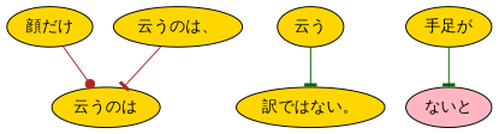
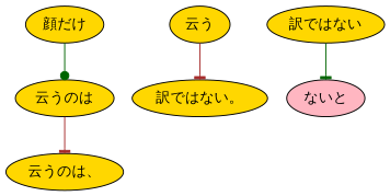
  digraph {
    node [fillcolor=gold style=filled]
    edge [arrowhead=tee color=brown]
    n1 [label="顔だけ"]
    n2 [label="云うのは"]
    n3 [label="云うのは、"]
    n4 [label="訳ではない。"]
-   n5 [label="手足が"]
+   n5 [label="訳ではない"]
    n6 [fillcolor=lightpink label="ないと"]
    n7 [label="云う"]
-   n1 -> n2 [arrowhead=dot]
-   n3 -> n2
+   n1 -> n2 [arrowhead=dot color=darkgreen]
+   n2 -> n3
    n5 -> n6 [color=darkgreen]
-   n7 -> n4 [color=darkgreen]
+   n7 -> n4
  }
